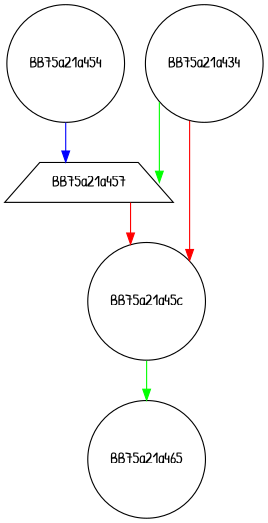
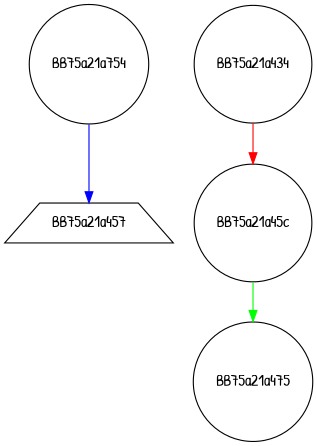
  digraph {
    fontname="Patrick Hand"
    splines=ortho
    node [fontname="Patrick Hand" shape=circle]
    edge [color=red fontname="Patrick Hand"]
    BB75a21a457 [shape=trapezium]
    BB75a21a434
    BB75a21a45c
-   BB75a21a454
-   BB75a21a475 [label=BB75a21a465]
-   BB75a21a457 -> BB75a21a45c
-   BB75a21a434 -> BB75a21a457 [color=green]
+   BB75a21a454 [label=BB75a21a754]
+   BB75a21a475
    BB75a21a434 -> BB75a21a45c
    BB75a21a45c -> BB75a21a475 [color=green]
    BB75a21a454 -> BB75a21a457 [color=blue]
  }
